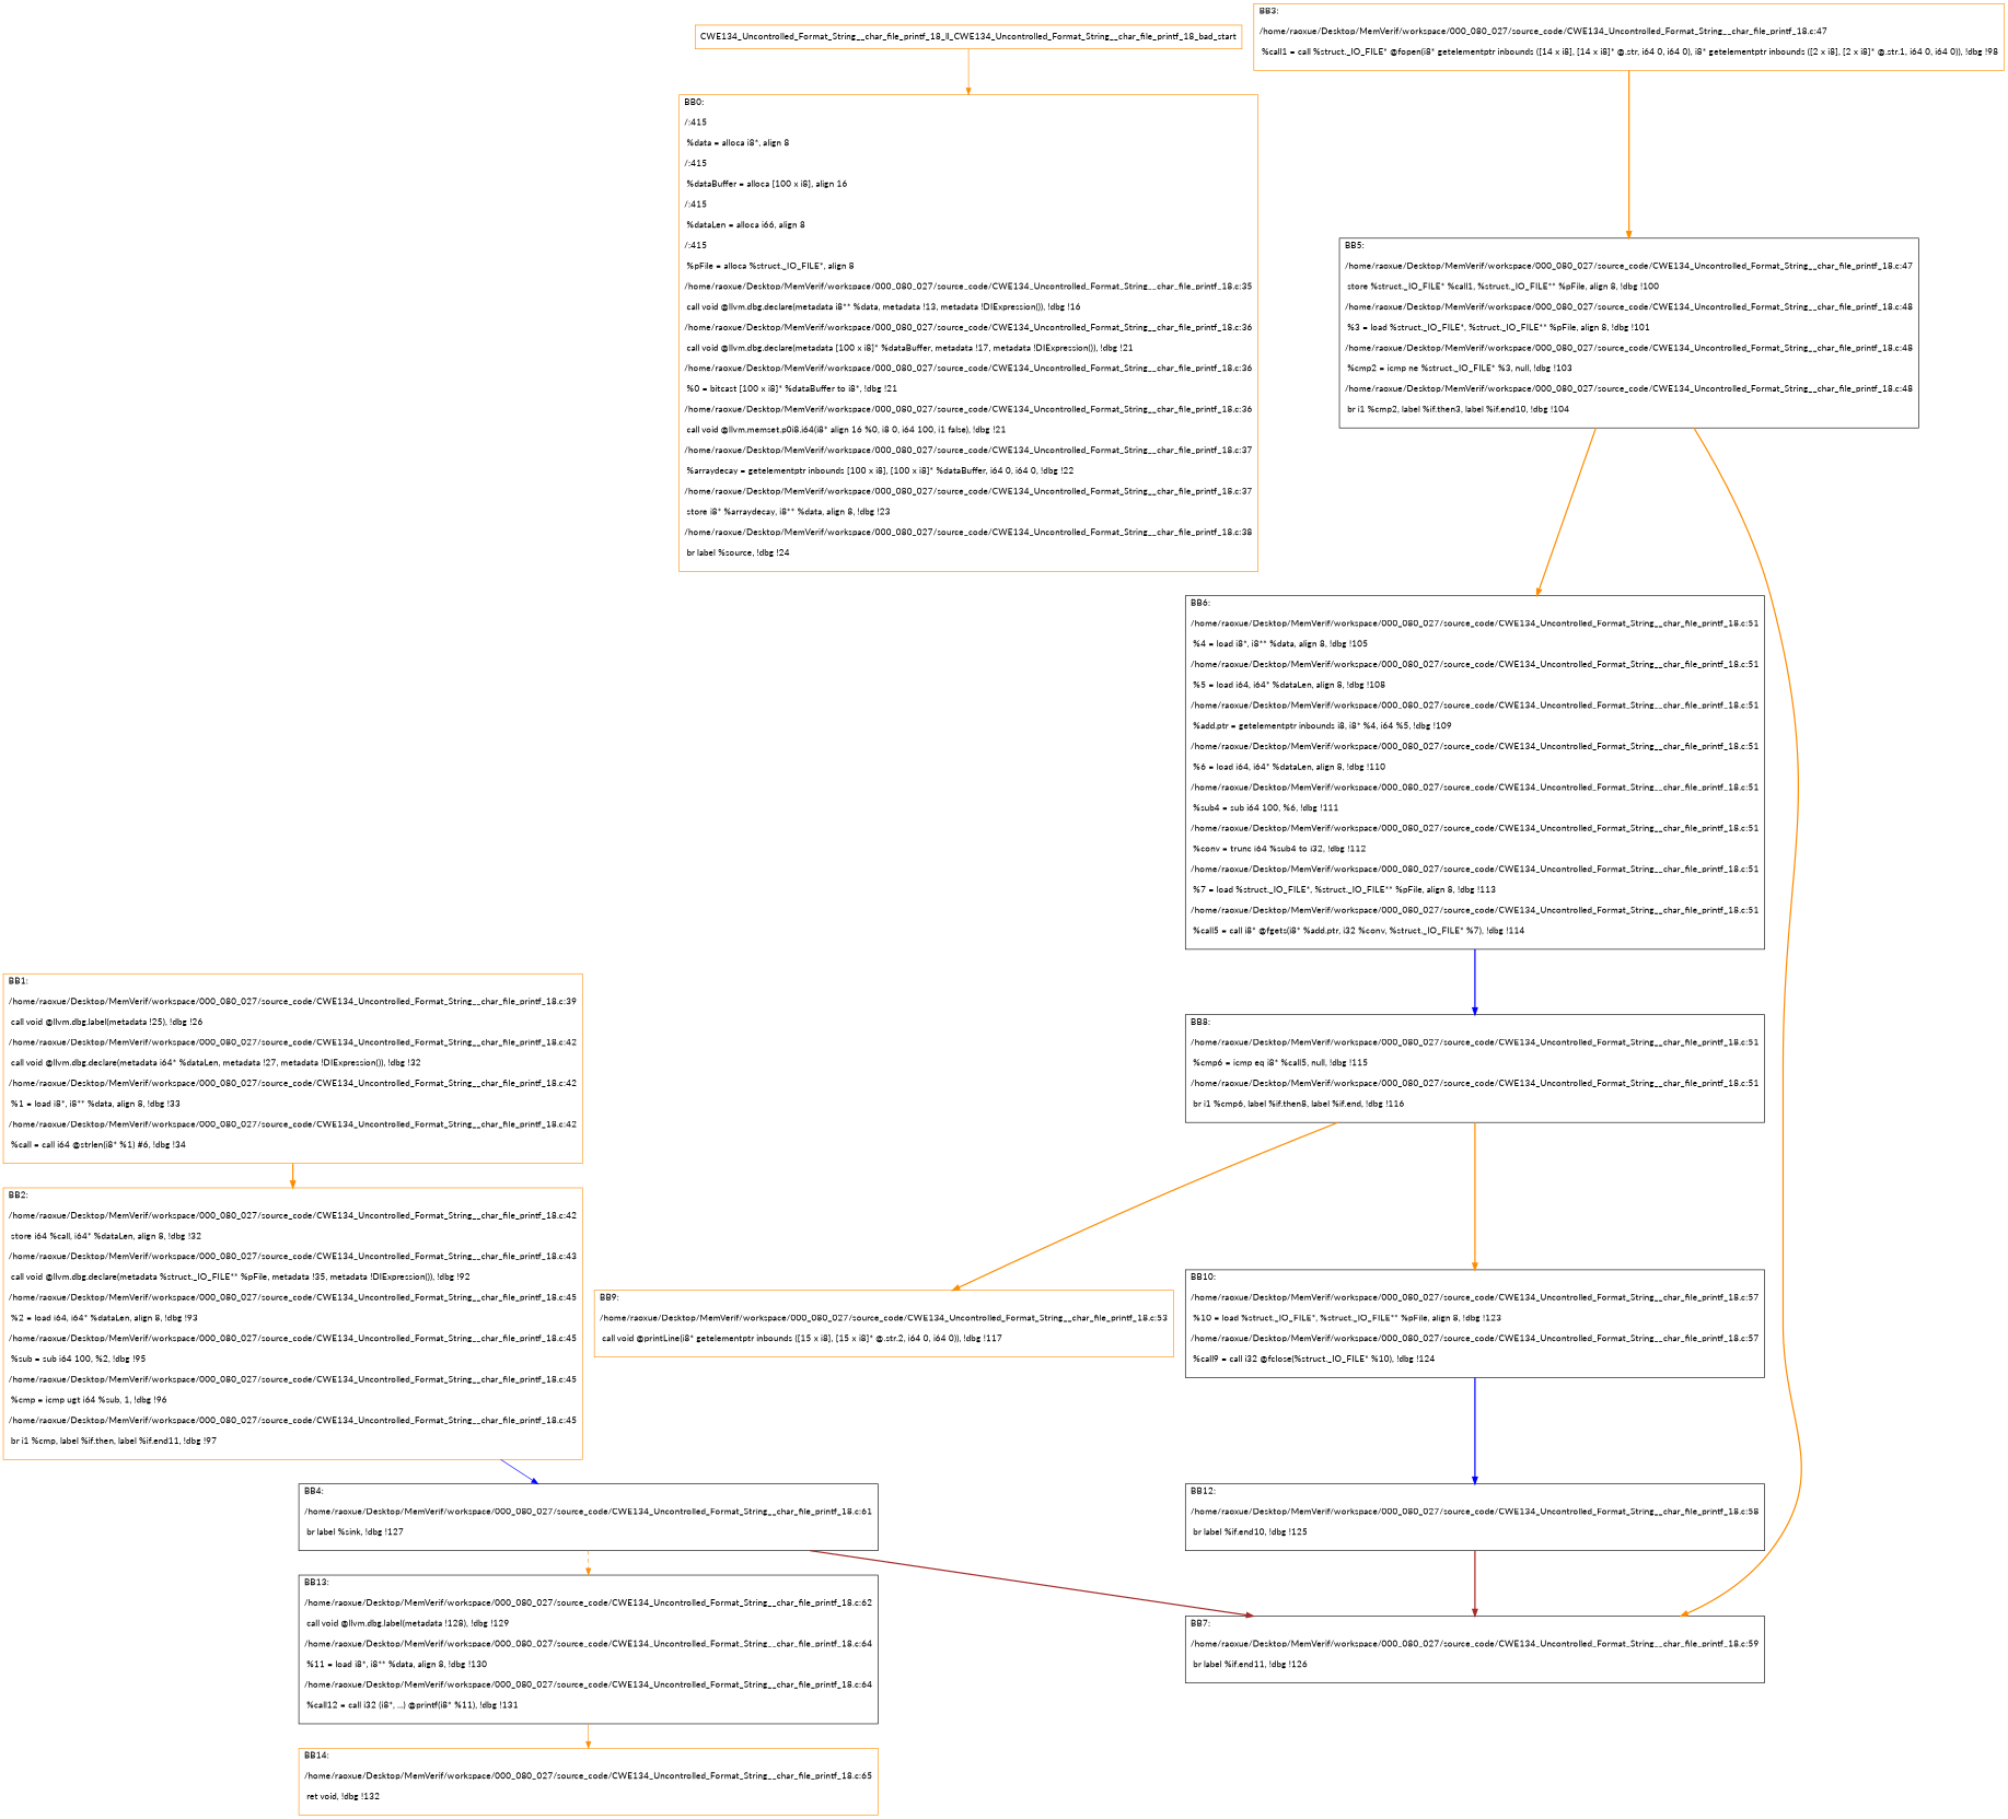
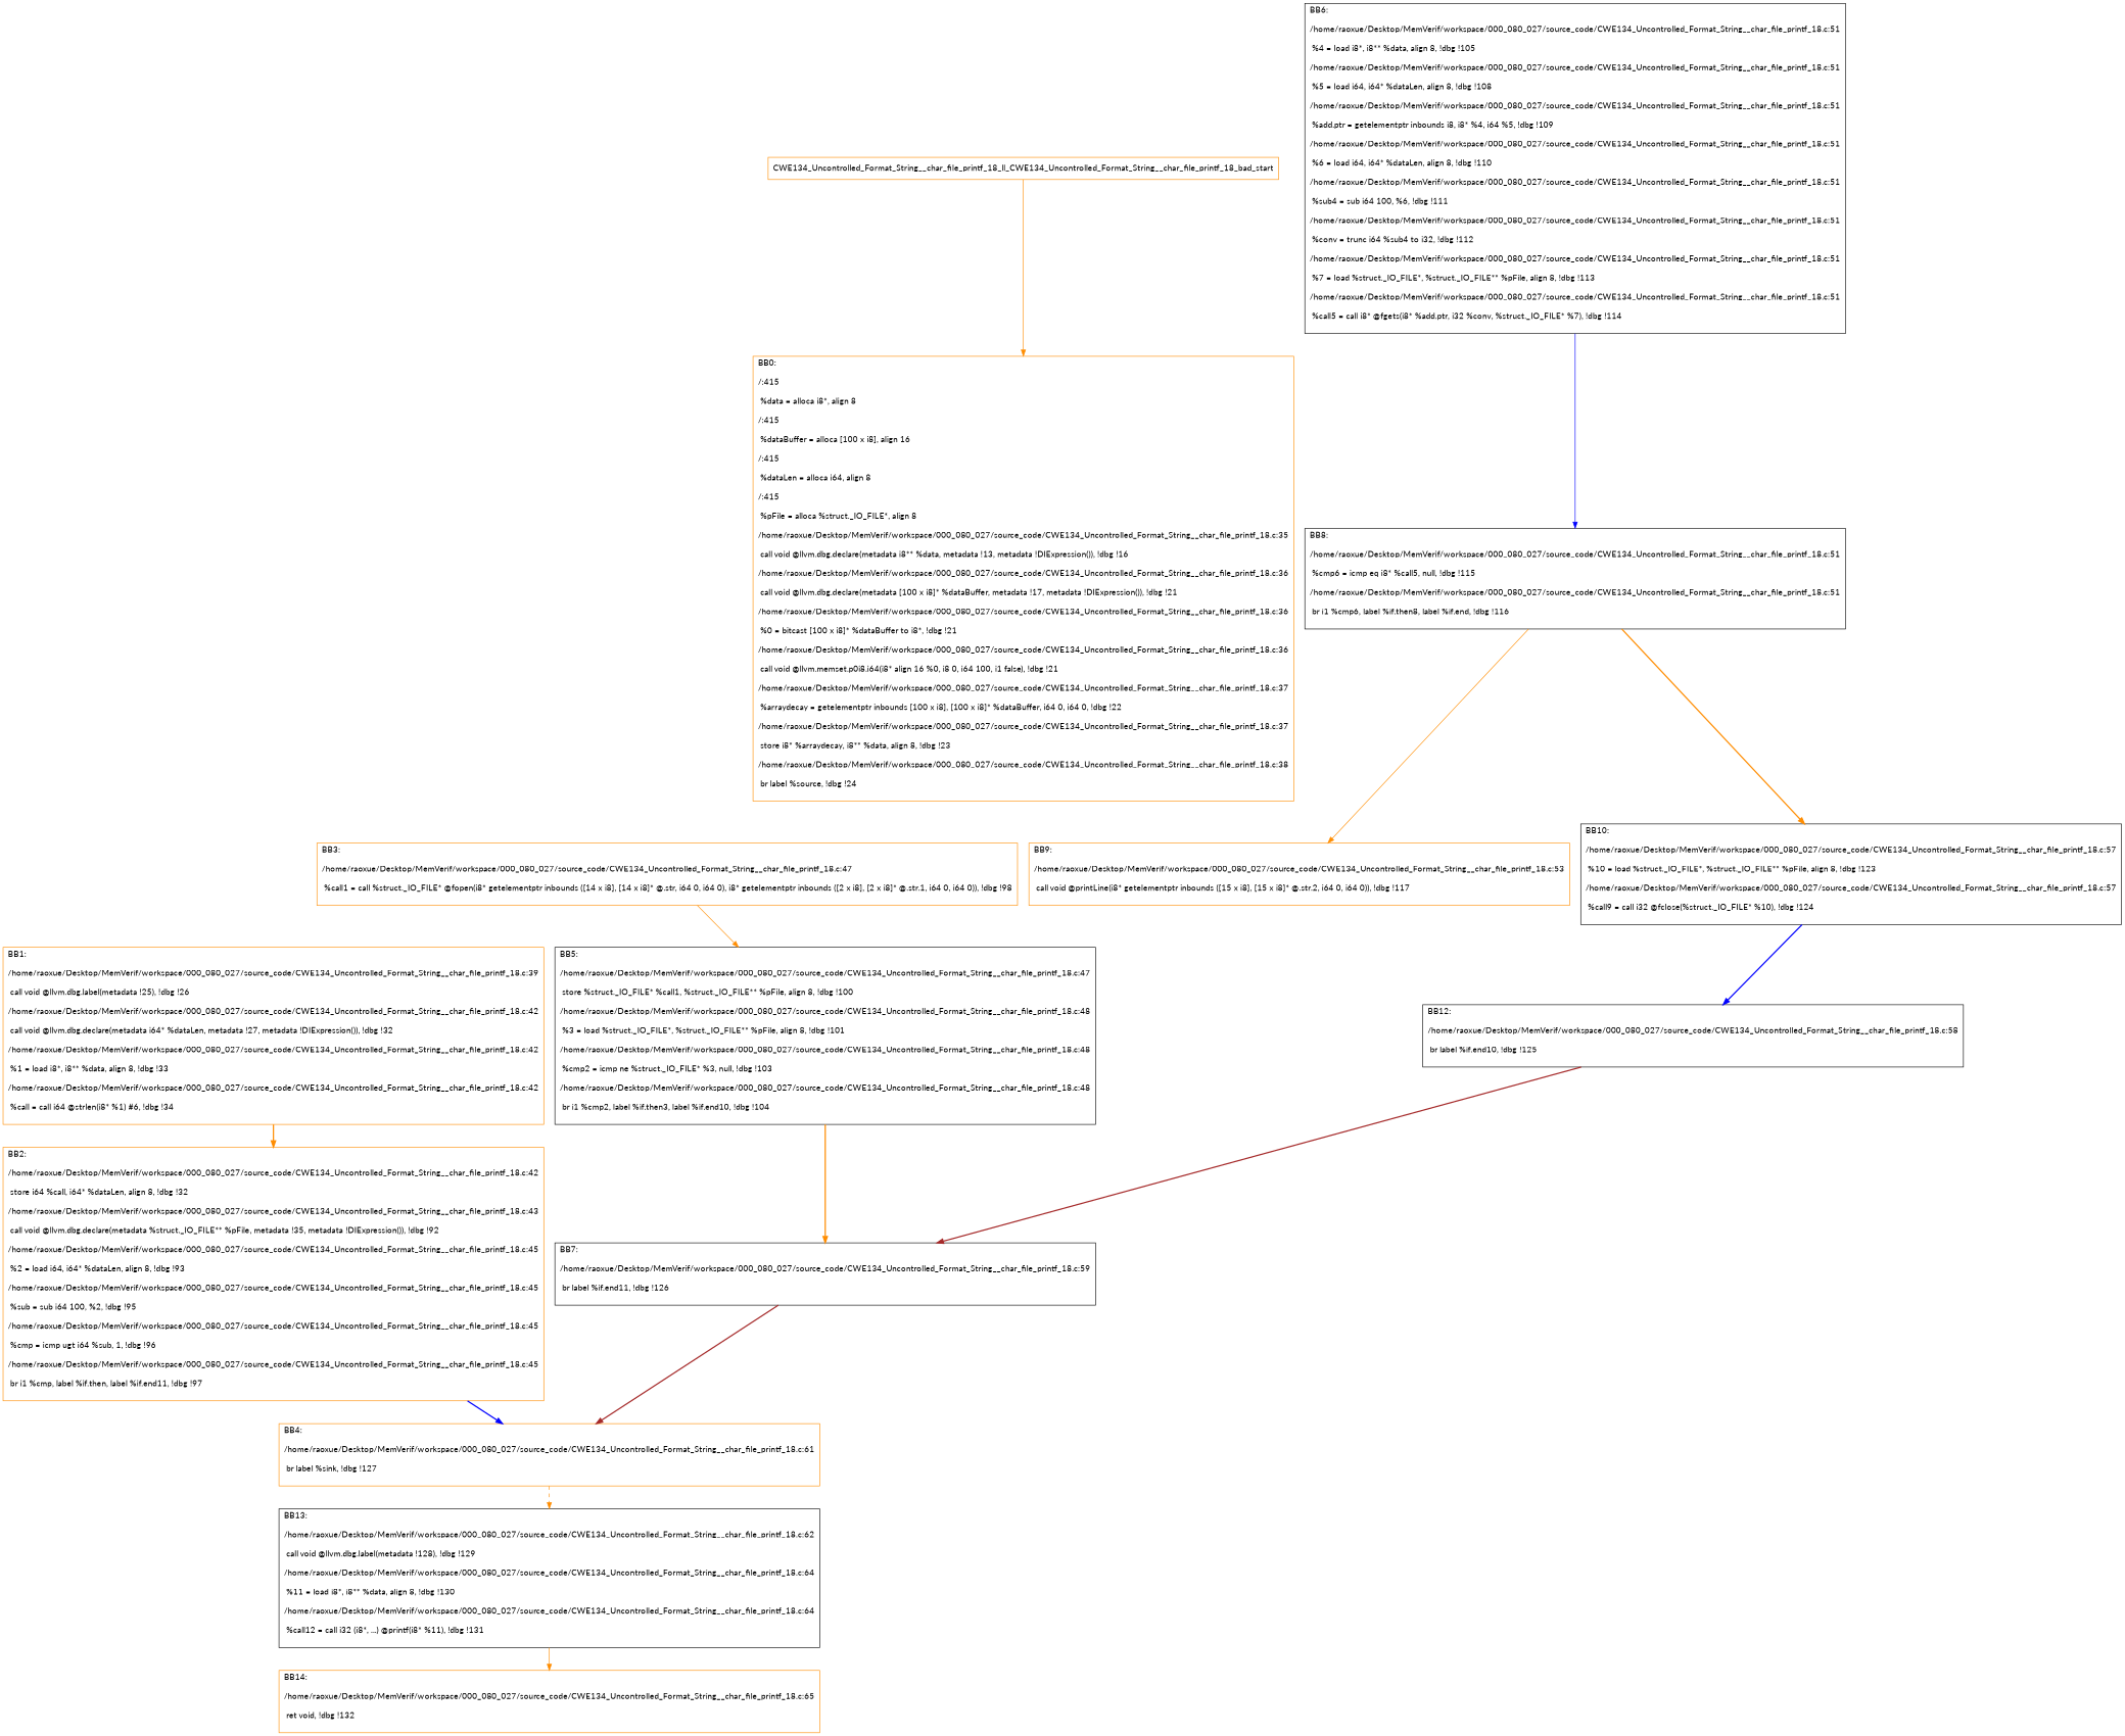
  digraph {
    fontname=Lato
    node [color=darkorange fontname=Lato shape=record]
    edge [color=darkorange fontname=Lato style=bold]
    n1 [label="{CWE134_Uncontrolled_Format_String__char_file_printf_18_ll_CWE134_Uncontrolled_Format_String__char_file_printf_18_bad_start}"]
-   n2 [label="{BB0:\l\l/:415\l\n  %data = alloca i8*, align 8\l\n/:415\l\n  %dataBuffer = alloca [100 x i8], align 16\l\n/:415\l\n  %dataLen = alloca i66, align 8\l\n/:415\l\n  %pFile = alloca %struct._IO_FILE*, align 8\l\n/home/raoxue/Desktop/MemVerif/workspace/000_080_027/source_code/CWE134_Uncontrolled_Format_String__char_file_printf_18.c:35\l\n  call void @llvm.dbg.declare(metadata i8** %data, metadata !13, metadata !DIExpression()), !dbg !16\l\n/home/raoxue/Desktop/MemVerif/workspace/000_080_027/source_code/CWE134_Uncontrolled_Format_String__char_file_printf_18.c:36\l\n  call void @llvm.dbg.declare(metadata [100 x i8]* %dataBuffer, metadata !17, metadata !DIExpression()), !dbg !21\l\n/home/raoxue/Desktop/MemVerif/workspace/000_080_027/source_code/CWE134_Uncontrolled_Format_String__char_file_printf_18.c:36\l\n  %0 = bitcast [100 x i8]* %dataBuffer to i8*, !dbg !21\l\n/home/raoxue/Desktop/MemVerif/workspace/000_080_027/source_code/CWE134_Uncontrolled_Format_String__char_file_printf_18.c:36\l\n  call void @llvm.memset.p0i8.i64(i8* align 16 %0, i8 0, i64 100, i1 false), !dbg !21\l\n/home/raoxue/Desktop/MemVerif/workspace/000_080_027/source_code/CWE134_Uncontrolled_Format_String__char_file_printf_18.c:37\l\n  %arraydecay = getelementptr inbounds [100 x i8], [100 x i8]* %dataBuffer, i64 0, i64 0, !dbg !22\l\n/home/raoxue/Desktop/MemVerif/workspace/000_080_027/source_code/CWE134_Uncontrolled_Format_String__char_file_printf_18.c:37\l\n  store i8* %arraydecay, i8** %data, align 8, !dbg !23\l\n/home/raoxue/Desktop/MemVerif/workspace/000_080_027/source_code/CWE134_Uncontrolled_Format_String__char_file_printf_18.c:38\l\n  br label %source, !dbg !24\l\n}"]
+   n2 [label="{BB0:\l\l/:415\l\n  %data = alloca i8*, align 8\l\n/:415\l\n  %dataBuffer = alloca [100 x i8], align 16\l\n/:415\l\n  %dataLen = alloca i64, align 8\l\n/:415\l\n  %pFile = alloca %struct._IO_FILE*, align 8\l\n/home/raoxue/Desktop/MemVerif/workspace/000_080_027/source_code/CWE134_Uncontrolled_Format_String__char_file_printf_18.c:35\l\n  call void @llvm.dbg.declare(metadata i8** %data, metadata !13, metadata !DIExpression()), !dbg !16\l\n/home/raoxue/Desktop/MemVerif/workspace/000_080_027/source_code/CWE134_Uncontrolled_Format_String__char_file_printf_18.c:36\l\n  call void @llvm.dbg.declare(metadata [100 x i8]* %dataBuffer, metadata !17, metadata !DIExpression()), !dbg !21\l\n/home/raoxue/Desktop/MemVerif/workspace/000_080_027/source_code/CWE134_Uncontrolled_Format_String__char_file_printf_18.c:36\l\n  %0 = bitcast [100 x i8]* %dataBuffer to i8*, !dbg !21\l\n/home/raoxue/Desktop/MemVerif/workspace/000_080_027/source_code/CWE134_Uncontrolled_Format_String__char_file_printf_18.c:36\l\n  call void @llvm.memset.p0i8.i64(i8* align 16 %0, i8 0, i64 100, i1 false), !dbg !21\l\n/home/raoxue/Desktop/MemVerif/workspace/000_080_027/source_code/CWE134_Uncontrolled_Format_String__char_file_printf_18.c:37\l\n  %arraydecay = getelementptr inbounds [100 x i8], [100 x i8]* %dataBuffer, i64 0, i64 0, !dbg !22\l\n/home/raoxue/Desktop/MemVerif/workspace/000_080_027/source_code/CWE134_Uncontrolled_Format_String__char_file_printf_18.c:37\l\n  store i8* %arraydecay, i8** %data, align 8, !dbg !23\l\n/home/raoxue/Desktop/MemVerif/workspace/000_080_027/source_code/CWE134_Uncontrolled_Format_String__char_file_printf_18.c:38\l\n  br label %source, !dbg !24\l\n}"]
    n3 [label="{BB1:\l\l/home/raoxue/Desktop/MemVerif/workspace/000_080_027/source_code/CWE134_Uncontrolled_Format_String__char_file_printf_18.c:39\l\n  call void @llvm.dbg.label(metadata !25), !dbg !26\l\n/home/raoxue/Desktop/MemVerif/workspace/000_080_027/source_code/CWE134_Uncontrolled_Format_String__char_file_printf_18.c:42\l\n  call void @llvm.dbg.declare(metadata i64* %dataLen, metadata !27, metadata !DIExpression()), !dbg !32\l\n/home/raoxue/Desktop/MemVerif/workspace/000_080_027/source_code/CWE134_Uncontrolled_Format_String__char_file_printf_18.c:42\l\n  %1 = load i8*, i8** %data, align 8, !dbg !33\l\n/home/raoxue/Desktop/MemVerif/workspace/000_080_027/source_code/CWE134_Uncontrolled_Format_String__char_file_printf_18.c:42\l\n  %call = call i64 @strlen(i8* %1) #6, !dbg !34\l\n}"]
    n4 [label="{BB2:\l\l/home/raoxue/Desktop/MemVerif/workspace/000_080_027/source_code/CWE134_Uncontrolled_Format_String__char_file_printf_18.c:42\l\n  store i64 %call, i64* %dataLen, align 8, !dbg !32\l\n/home/raoxue/Desktop/MemVerif/workspace/000_080_027/source_code/CWE134_Uncontrolled_Format_String__char_file_printf_18.c:43\l\n  call void @llvm.dbg.declare(metadata %struct._IO_FILE** %pFile, metadata !35, metadata !DIExpression()), !dbg !92\l\n/home/raoxue/Desktop/MemVerif/workspace/000_080_027/source_code/CWE134_Uncontrolled_Format_String__char_file_printf_18.c:45\l\n  %2 = load i64, i64* %dataLen, align 8, !dbg !93\l\n/home/raoxue/Desktop/MemVerif/workspace/000_080_027/source_code/CWE134_Uncontrolled_Format_String__char_file_printf_18.c:45\l\n  %sub = sub i64 100, %2, !dbg !95\l\n/home/raoxue/Desktop/MemVerif/workspace/000_080_027/source_code/CWE134_Uncontrolled_Format_String__char_file_printf_18.c:45\l\n  %cmp = icmp ugt i64 %sub, 1, !dbg !96\l\n/home/raoxue/Desktop/MemVerif/workspace/000_080_027/source_code/CWE134_Uncontrolled_Format_String__char_file_printf_18.c:45\l\n  br i1 %cmp, label %if.then, label %if.end11, !dbg !97\l\n}"]
-   n5 [color=black label="{BB4:\l\l/home/raoxue/Desktop/MemVerif/workspace/000_080_027/source_code/CWE134_Uncontrolled_Format_String__char_file_printf_18.c:61\l\n  br label %sink, !dbg !127\l\n}"]
+   n5 [label="{BB4:\l\l/home/raoxue/Desktop/MemVerif/workspace/000_080_027/source_code/CWE134_Uncontrolled_Format_String__char_file_printf_18.c:61\l\n  br label %sink, !dbg !127\l\n}"]
    n6 [label="{BB3:\l\l/home/raoxue/Desktop/MemVerif/workspace/000_080_027/source_code/CWE134_Uncontrolled_Format_String__char_file_printf_18.c:47\l\n  %call1 = call %struct._IO_FILE* @fopen(i8* getelementptr inbounds ([14 x i8], [14 x i8]* @.str, i64 0, i64 0), i8* getelementptr inbounds ([2 x i8], [2 x i8]* @.str.1, i64 0, i64 0)), !dbg !98\l\n}"]
    n7 [color=black label="{BB5:\l\l/home/raoxue/Desktop/MemVerif/workspace/000_080_027/source_code/CWE134_Uncontrolled_Format_String__char_file_printf_18.c:47\l\n  store %struct._IO_FILE* %call1, %struct._IO_FILE** %pFile, align 8, !dbg !100\l\n/home/raoxue/Desktop/MemVerif/workspace/000_080_027/source_code/CWE134_Uncontrolled_Format_String__char_file_printf_18.c:48\l\n  %3 = load %struct._IO_FILE*, %struct._IO_FILE** %pFile, align 8, !dbg !101\l\n/home/raoxue/Desktop/MemVerif/workspace/000_080_027/source_code/CWE134_Uncontrolled_Format_String__char_file_printf_18.c:48\l\n  %cmp2 = icmp ne %struct._IO_FILE* %3, null, !dbg !103\l\n/home/raoxue/Desktop/MemVerif/workspace/000_080_027/source_code/CWE134_Uncontrolled_Format_String__char_file_printf_18.c:48\l\n  br i1 %cmp2, label %if.then3, label %if.end10, !dbg !104\l\n}"]
    n8 [color=black label="{BB13:\l\l/home/raoxue/Desktop/MemVerif/workspace/000_080_027/source_code/CWE134_Uncontrolled_Format_String__char_file_printf_18.c:62\l\n  call void @llvm.dbg.label(metadata !128), !dbg !129\l\n/home/raoxue/Desktop/MemVerif/workspace/000_080_027/source_code/CWE134_Uncontrolled_Format_String__char_file_printf_18.c:64\l\n  %11 = load i8*, i8** %data, align 8, !dbg !130\l\n/home/raoxue/Desktop/MemVerif/workspace/000_080_027/source_code/CWE134_Uncontrolled_Format_String__char_file_printf_18.c:64\l\n  %call12 = call i32 (i8*, ...) @printf(i8* %11), !dbg !131\l\n}"]
    n9 [color=black label="{BB6:\l\l/home/raoxue/Desktop/MemVerif/workspace/000_080_027/source_code/CWE134_Uncontrolled_Format_String__char_file_printf_18.c:51\l\n  %4 = load i8*, i8** %data, align 8, !dbg !105\l\n/home/raoxue/Desktop/MemVerif/workspace/000_080_027/source_code/CWE134_Uncontrolled_Format_String__char_file_printf_18.c:51\l\n  %5 = load i64, i64* %dataLen, align 8, !dbg !108\l\n/home/raoxue/Desktop/MemVerif/workspace/000_080_027/source_code/CWE134_Uncontrolled_Format_String__char_file_printf_18.c:51\l\n  %add.ptr = getelementptr inbounds i8, i8* %4, i64 %5, !dbg !109\l\n/home/raoxue/Desktop/MemVerif/workspace/000_080_027/source_code/CWE134_Uncontrolled_Format_String__char_file_printf_18.c:51\l\n  %6 = load i64, i64* %dataLen, align 8, !dbg !110\l\n/home/raoxue/Desktop/MemVerif/workspace/000_080_027/source_code/CWE134_Uncontrolled_Format_String__char_file_printf_18.c:51\l\n  %sub4 = sub i64 100, %6, !dbg !111\l\n/home/raoxue/Desktop/MemVerif/workspace/000_080_027/source_code/CWE134_Uncontrolled_Format_String__char_file_printf_18.c:51\l\n  %conv = trunc i64 %sub4 to i32, !dbg !112\l\n/home/raoxue/Desktop/MemVerif/workspace/000_080_027/source_code/CWE134_Uncontrolled_Format_String__char_file_printf_18.c:51\l\n  %7 = load %struct._IO_FILE*, %struct._IO_FILE** %pFile, align 8, !dbg !113\l\n/home/raoxue/Desktop/MemVerif/workspace/000_080_027/source_code/CWE134_Uncontrolled_Format_String__char_file_printf_18.c:51\l\n  %call5 = call i8* @fgets(i8* %add.ptr, i32 %conv, %struct._IO_FILE* %7), !dbg !114\l\n}"]
    n10 [color=black label="{BB7:\l\l/home/raoxue/Desktop/MemVerif/workspace/000_080_027/source_code/CWE134_Uncontrolled_Format_String__char_file_printf_18.c:59\l\n  br label %if.end11, !dbg !126\l\n}"]
    n11 [label="{BB14:\l\l/home/raoxue/Desktop/MemVerif/workspace/000_080_027/source_code/CWE134_Uncontrolled_Format_String__char_file_printf_18.c:65\l\n  ret void, !dbg !132\l\n}"]
    n12 [color=black label="{BB8:\l\l/home/raoxue/Desktop/MemVerif/workspace/000_080_027/source_code/CWE134_Uncontrolled_Format_String__char_file_printf_18.c:51\l\n  %cmp6 = icmp eq i8* %call5, null, !dbg !115\l\n/home/raoxue/Desktop/MemVerif/workspace/000_080_027/source_code/CWE134_Uncontrolled_Format_String__char_file_printf_18.c:51\l\n  br i1 %cmp6, label %if.then8, label %if.end, !dbg !116\l\n}"]
    n13 [label="{BB9:\l\l/home/raoxue/Desktop/MemVerif/workspace/000_080_027/source_code/CWE134_Uncontrolled_Format_String__char_file_printf_18.c:53\l\n  call void @printLine(i8* getelementptr inbounds ([15 x i8], [15 x i8]* @.str.2, i64 0, i64 0)), !dbg !117\l\n}"]
    n14 [color=black label="{BB10:\l\l/home/raoxue/Desktop/MemVerif/workspace/000_080_027/source_code/CWE134_Uncontrolled_Format_String__char_file_printf_18.c:57\l\n  %10 = load %struct._IO_FILE*, %struct._IO_FILE** %pFile, align 8, !dbg !123\l\n/home/raoxue/Desktop/MemVerif/workspace/000_080_027/source_code/CWE134_Uncontrolled_Format_String__char_file_printf_18.c:57\l\n  %call9 = call i32 @fclose(%struct._IO_FILE* %10), !dbg !124\l\n}"]
    n15 [color=black label="{BB12:\l\l/home/raoxue/Desktop/MemVerif/workspace/000_080_027/source_code/CWE134_Uncontrolled_Format_String__char_file_printf_18.c:58\l\n  br label %if.end10, !dbg !125\l\n}"]
    n1 -> n2 [style=solid]
    n3 -> n4
-   n4 -> n5 [color=blue style=solid]
+   n4 -> n5 [color=blue]
    n5 -> n8 [style=dashed]
-   n6 -> n7
-   n7 -> n9
+   n6 -> n7 [style=solid]
    n7 -> n10
    n8 -> n11 [style=solid]
-   n9 -> n12 [color=blue]
-   n5 -> n10 [color=brown]
-   n12 -> n13
+   n9 -> n12 [color=blue style=solid]
+   n10 -> n5 [color=brown]
+   n12 -> n13 [style=solid]
    n12 -> n14
    n14 -> n15 [color=blue]
    n15 -> n10 [color=brown]
  }
